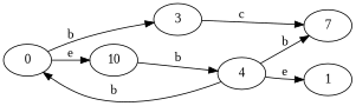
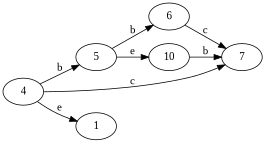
  strict digraph {
    fontname="Liberation Serif"
    rankdir=LR
    node [fontname="Liberation Serif"]
    edge [fontname="Liberation Serif"]
-   0
-   3
+   0 [label=5]
+   3 [label=6]
    10
    n4 [label=7]
    4
    1
    0 -> 3 [label=b]
    0 -> 10 [label=e]
    3 -> n4 [label=c]
-   10 -> 4 [label=b]
+   10 -> n4 [label=b]
    4 -> 0 [label=b]
-   4 -> n4 [label=b]
+   4 -> n4 [label=c]
    4 -> 1 [label=e]
  }
